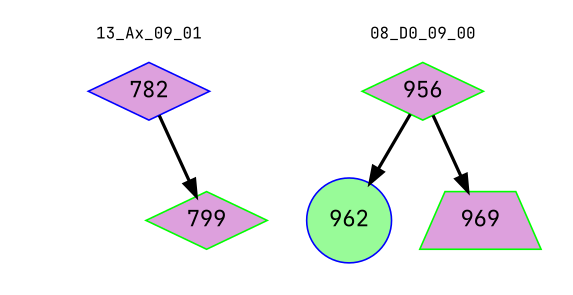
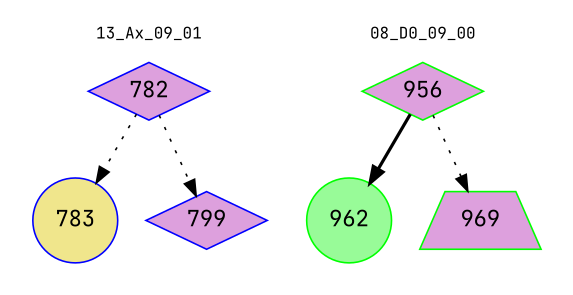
  digraph {
    fontname="JetBrains Mono"
    node [color=blue fillcolor=plum fontname="JetBrains Mono" shape=diamond style=filled]
    edge [color=black fontname="JetBrains Mono" style=dotted]
    n1 [label=782]
-   n3 [color=green label=799]
+   n2 [fillcolor=khaki label=783 shape=circle]
+   n3 [label=799]
    n4 [color=green label=956]
-   n5 [fillcolor=palegreen label=962 shape=circle]
+   n5 [color=green fillcolor=palegreen label=962 shape=circle]
    n6 [color=green label=969 shape=trapezium]
    subgraph cluster_1 {
      color=white
      fontsize=10
      label="13_Ax_09_01"
      n1
+     n2
      n3
    }
    subgraph cluster_2 {
      color=white
      fontsize=10
      label="08_D0_09_00"
      n4
      n5
      n6
    }
-   n1 -> n3 [style=bold]
+   n1 -> n2
+   n1 -> n3
    n4 -> n5 [style=bold]
-   n4 -> n6 [style=bold]
+   n4 -> n6
  }
